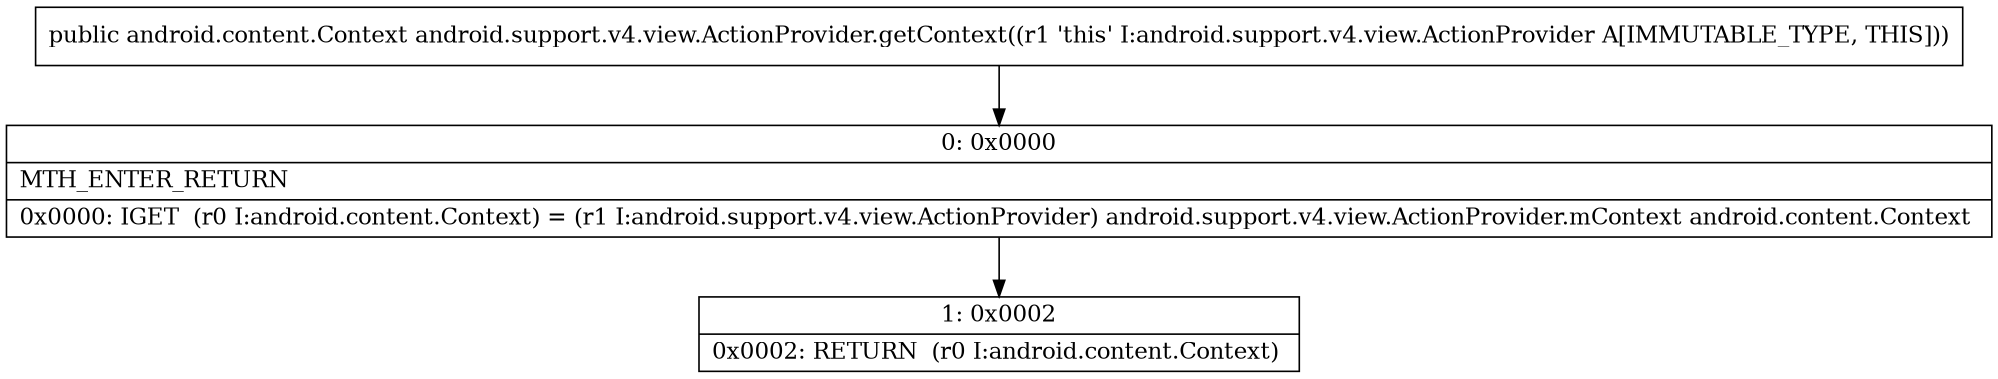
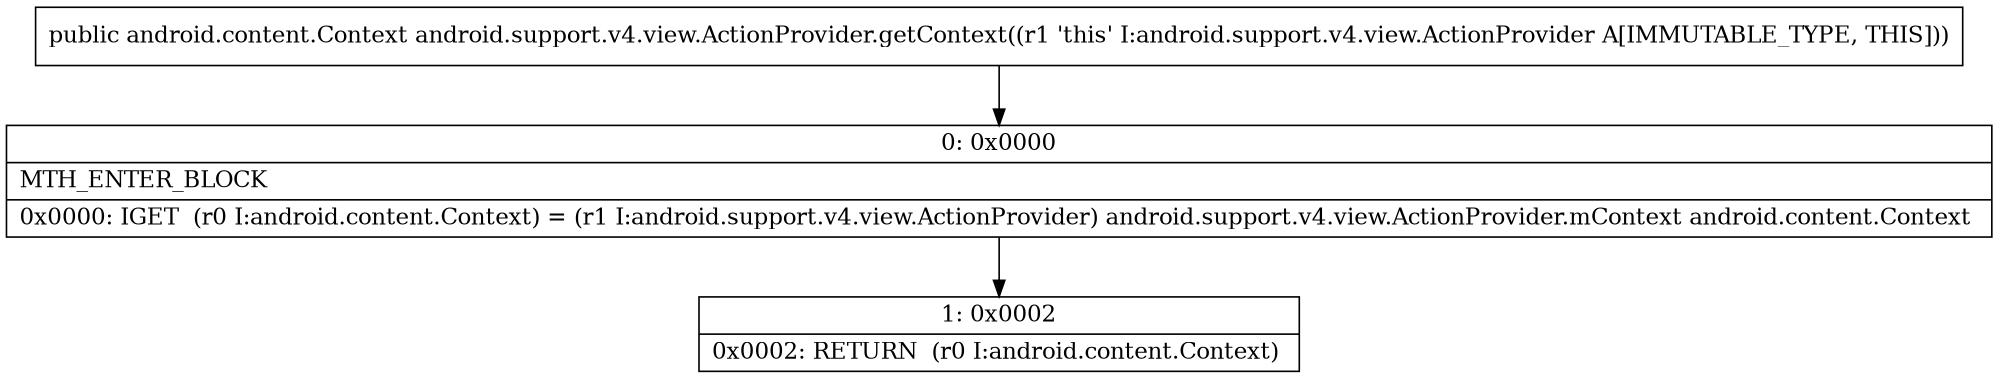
  digraph {
    node [shape=record]
-   n1 [label="{0\:\ 0x0000|MTH_ENTER_RETURN\l|0x0000: IGET  (r0 I:android.content.Context) = (r1 I:android.support.v4.view.ActionProvider) android.support.v4.view.ActionProvider.mContext android.content.Context \l}"]
+   n1 [label="{0\:\ 0x0000|MTH_ENTER_BLOCK\l|0x0000: IGET  (r0 I:android.content.Context) = (r1 I:android.support.v4.view.ActionProvider) android.support.v4.view.ActionProvider.mContext android.content.Context \l}"]
    n2 [label="{1\:\ 0x0002|0x0002: RETURN  (r0 I:android.content.Context) \l}"]
    n3 [label="{public android.content.Context android.support.v4.view.ActionProvider.getContext((r1 'this' I:android.support.v4.view.ActionProvider A[IMMUTABLE_TYPE, THIS])) }"]
    n1 -> n2
    n3 -> n1
  }
